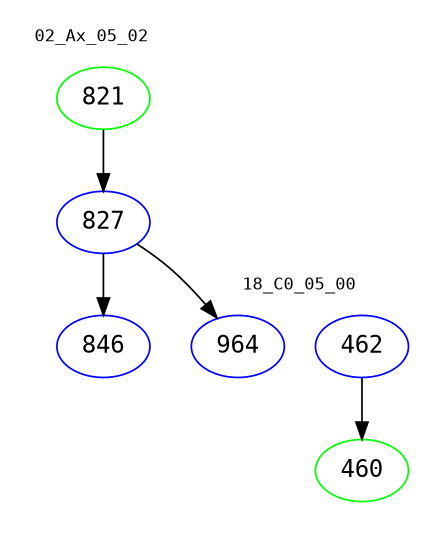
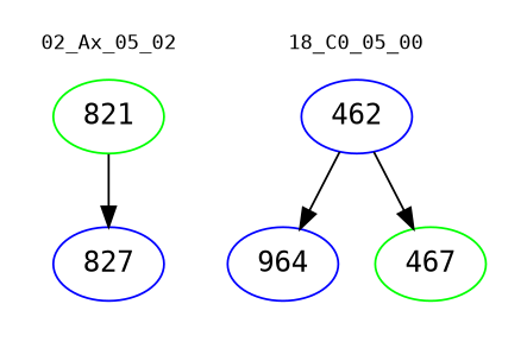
  digraph {
    fontname="DejaVu Sans Mono"
    node [color=blue fontname="DejaVu Sans Mono"]
    edge [color=black fontname="DejaVu Sans Mono"]
    n1 [label=827]
    n2 [color=green label=821]
-   n3 [label=846]
    n4 [label=462]
    n5 [label=964]
-   n6 [color=green label=460]
+   n6 [color=green label=467]
    subgraph cluster_1 {
      color=white
      fontsize=10
      label="02_Ax_05_02"
      n1
      n2
-     n3
    }
    subgraph cluster_2 {
      color=white
      fontsize=10
      label="18_C0_05_00"
      n4
      n5
      n6
    }
-   n1 -> n3
    n2 -> n1
-   n1 -> n5
+   n4 -> n5
    n4 -> n6
  }
